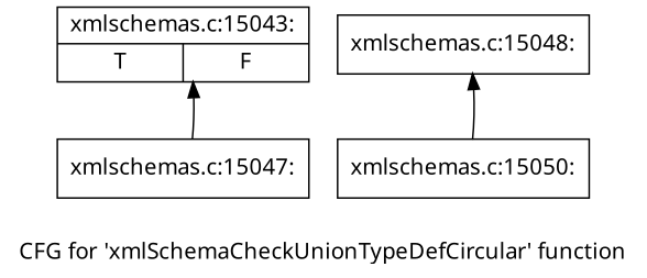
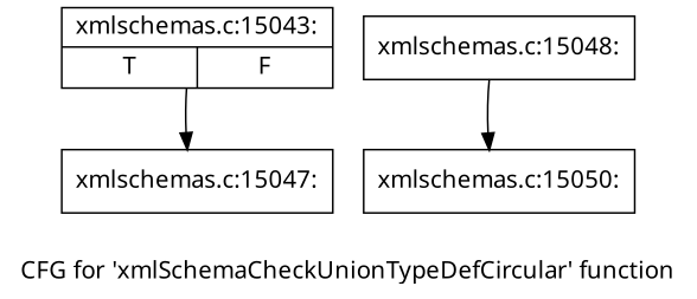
  digraph {
    fontname="Noto Sans"
    label="CFG for 'xmlSchemaCheckUnionTypeDefCircular' function"
    node [fontname="Noto Sans" shape=record]
    edge [fontname="Noto Sans"]
    n1 [label="{xmlschemas.c:15043:|{<s0>T|<s1>F}}"]
    n2 [label="{xmlschemas.c:15047:}"]
    n3 [label="{xmlschemas.c:15048:}"]
    n4 [label="{xmlschemas.c:15050:}"]
-   n2 -> n1
-   n4 -> n3
+   n1 -> n2
+   n3 -> n4
  }
